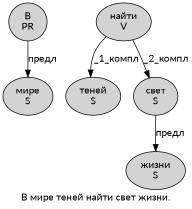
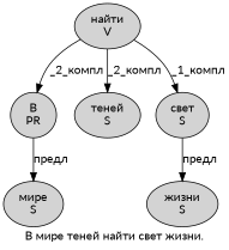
  digraph {
    fontname=Lato
    label="В мире теней найти свет жизни."
    node [fillcolor=lightgray fontname=Lato penwidth=1 shape=ellipse style=filled]
    edge [fontname=Lato]
    n1 [label="В\nPR"]
    n2 [label="мире\nS"]
    n3 [label="теней\nS"]
    n4 [label="найти\nV"]
    n5 [label="свет\nS"]
    n6 [label="жизни\nS"]
    n1 -> n2 [label="предл"]
-   n4 -> n3 [label="_1_компл"]
-   n4 -> n5 [label="_2_компл"]
+   n4 -> n1 [label="_2_компл"]
+   n4 -> n3 [label="_2_компл"]
+   n4 -> n5 [label="_1_компл"]
    n5 -> n6 [label="предл"]
  }
